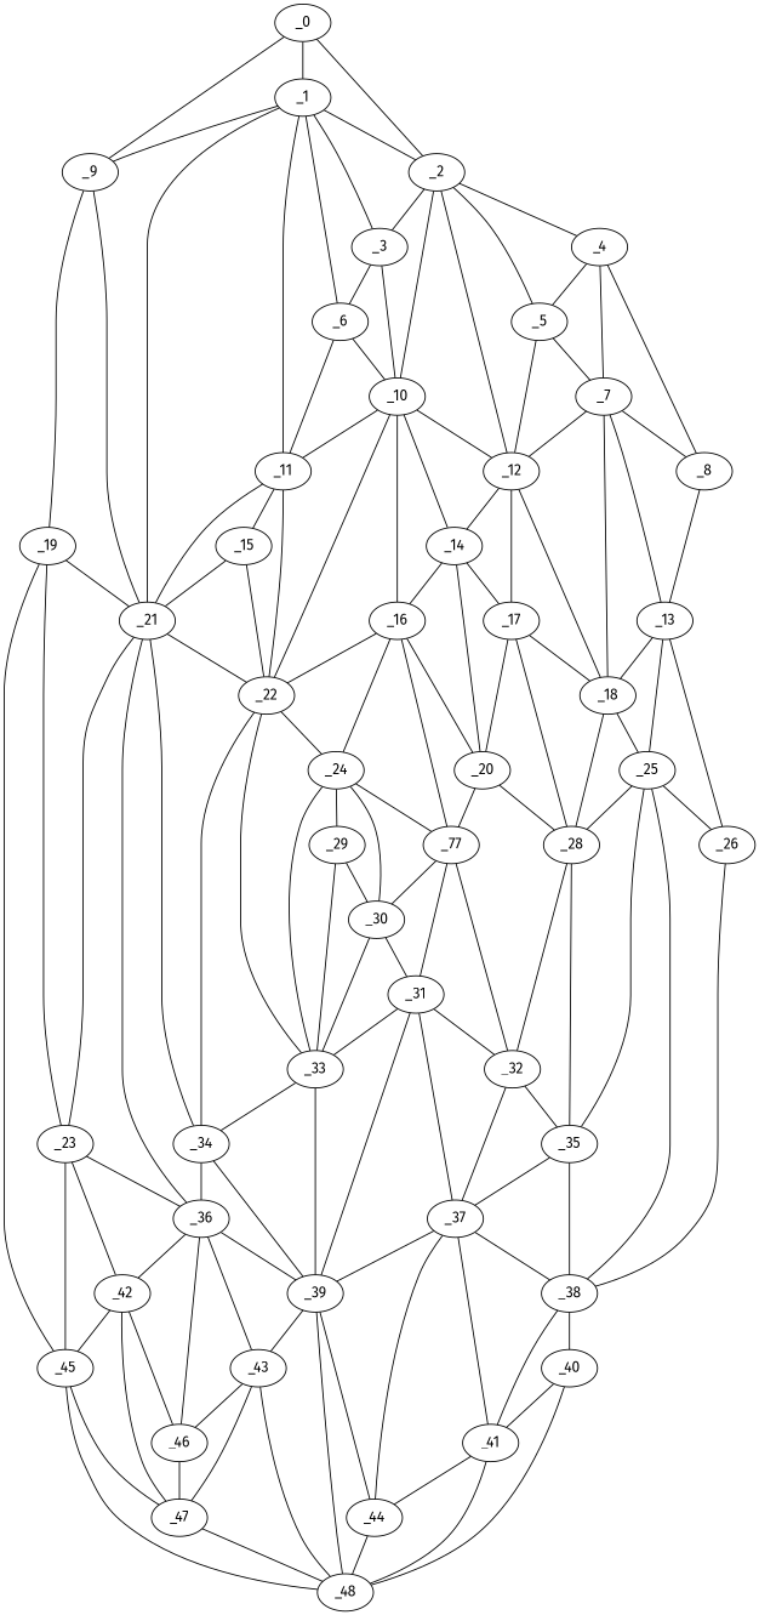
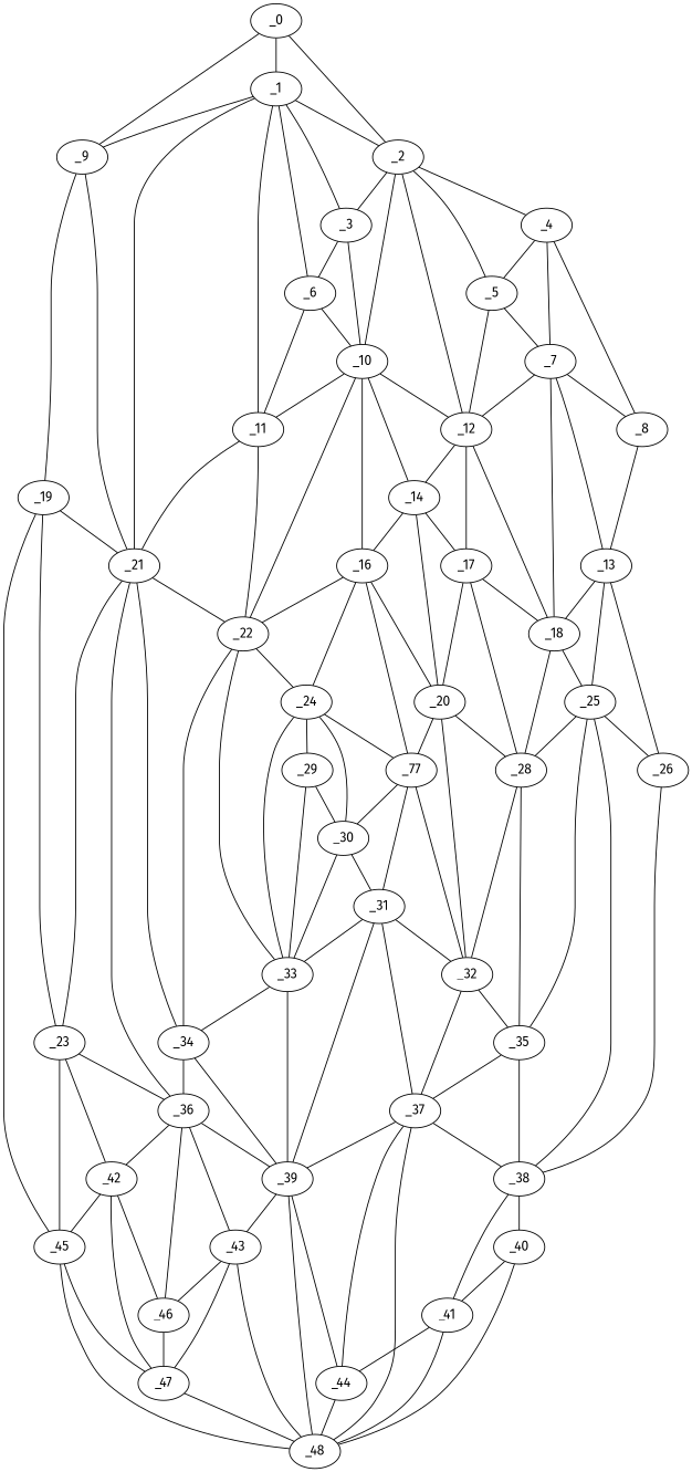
  graph {
    fontname="Fira Sans"
    node [fontname="Fira Sans" x=35 y=110]
    edge [fontname="Fira Sans" valence=2]
    _0 [x=9 y=15]
    _1 [x=12 y=24]
    _2 [x=14 y=92]
    _9 [x=31 y=5]
    _3 [x=17 y=73]
    _6 [x=28 y=58]
    _11 [y=53]
    _21 [x=52 y=39]
    _4 [x=22]
    _5 [x=24 y=101]
    _10 [x=32 y=71]
    _12 [y=96]
    _19 [x=48 y=5]
    _22 [x=52 y=58]
-   _15 [x=45 y=51]
    _23 [x=54 y=9]
    _34 [x=73 y=59]
    _36 [x=85 y=45]
    _7 [x=29]
    _8 [x=30 y=121]
    _14 [x=44 y=89]
    _16 [x=46 y=77]
    _18 [x=47 y=106]
    _17 [x=46 y=96]
    _45 [x=103 y=16]
    _24 [x=55 y=67]
    _33 [x=71 y=62]
    _42 [x=101 y=23]
    _39 [x=99 y=66]
    _43 [x=101 y=51]
    _46 [x=103 y=39]
    _13 [x=43 y=123]
    _20 [x=49 y=83]
    n34 [label=_77 x=57 y=80]
    _25 [x=55]
    _28 [x=60 y=101]
    _26 [x=56 y=123]
    _35 [x=74 y=96]
    _38 [x=91 y=116]
    _32 [x=67 y=89]
    _48 [x=119 y=72]
    _47 [x=110 y=44]
    _29 [x=62 y=71]
    _30 [x=62 y=75]
    _31 [x=65 y=84]
    _37 [x=87 y=97]
    _41 [x=100 y=101]
    _40 [x=99 y=114]
    _44 [x=102 y=88]
    _0 -- _1 [valence=1]
    _0 -- _2 [valence=1]
    _0 -- _9 [valence=1]
    _1 -- _2
    _1 -- _9
    _1 -- _3
    _1 -- _6
    _1 -- _11
    _1 -- _21
    _2 -- _3
    _2 -- _4 [valence=1]
    _2 -- _5
    _2 -- _10
    _2 -- _12
    _9 -- _21
    _9 -- _19 [valence=1]
    _3 -- _6
    _3 -- _10
    _6 -- _11 [valence=1]
    _6 -- _10 [valence=1]
    _11 -- _21
    _11 -- _22 [valence=1]
-   _11 -- _15
    _21 -- _22 [valence=1]
    _21 -- _23 [valence=1]
    _21 -- _34
    _21 -- _36
    _4 -- _5 [valence=1]
    _4 -- _7
    _4 -- _8 [valence=1]
    _5 -- _12 [valence=1]
    _5 -- _7
    _10 -- _11
    _10 -- _12
    _10 -- _22
    _10 -- _14 [valence=1]
    _10 -- _16
    _12 -- _14
    _12 -- _18
    _12 -- _17
    _19 -- _21
    _19 -- _23 [valence=1]
    _19 -- _45 [valence=1]
    _22 -- _34
    _22 -- _24 [valence=1]
    _22 -- _33 [valence=1]
-   _15 -- _21 [valence=1]
-   _15 -- _22
    _23 -- _36
    _23 -- _45
    _23 -- _42 [valence=1]
    _34 -- _36
    _34 -- _39 [valence=1]
    _36 -- _42 [valence=1]
    _36 -- _39
    _36 -- _43
    _36 -- _46
    _7 -- _12
    _7 -- _8
    _7 -- _18
    _7 -- _13
    _8 -- _13 [valence=1]
    _14 -- _16
    _14 -- _17 [valence=1]
    _14 -- _20 [valence=1]
    _16 -- _22
    _16 -- _24
    _16 -- _20
    _16 -- n34
    _18 -- _25 [valence=1]
    _18 -- _28
    _17 -- _18 [valence=1]
    _17 -- _20
    _17 -- _28 [valence=1]
    _45 -- _48 [valence=1]
    _45 -- _47
    _24 -- _33
    _24 -- n34 [valence=1]
    _24 -- _29
    _24 -- _30
    _33 -- _34
    _33 -- _39
    _42 -- _45
    _42 -- _46
    _42 -- _47 [valence=1]
    _39 -- _43
    _39 -- _48 [valence=1]
    _39 -- _44
    _43 -- _46
    _43 -- _48
    _43 -- _47 [valence=1]
    _46 -- _47
    _13 -- _18
    _13 -- _25
    _13 -- _26 [valence=1]
    _20 -- n34 [valence=1]
    _20 -- _28
+   _20 -- _32
    n34 -- _32
    n34 -- _30
    n34 -- _31
    _25 -- _28
    _25 -- _26
    _25 -- _35 [valence=1]
    _25 -- _38
    _28 -- _35
    _28 -- _32 [valence=1]
    _26 -- _38 [valence=1]
    _35 -- _38
    _35 -- _37 [valence=1]
    _38 -- _41
    _38 -- _40 [valence=1]
    _32 -- _35 [valence=1]
    _32 -- _37
    _47 -- _48 [valence=1]
    _29 -- _33 [valence=1]
    _29 -- _30
    _30 -- _33
    _30 -- _31 [valence=1]
    _31 -- _33 [valence=1]
    _31 -- _39
    _31 -- _32
    _31 -- _37
    _37 -- _39
    _37 -- _38 [valence=1]
-   _37 -- _41
+   _37 -- _48
    _37 -- _44 [valence=1]
    _41 -- _48 [valence=1]
    _41 -- _44
    _40 -- _48 [valence=1]
    _40 -- _41
    _44 -- _48 [valence=1]
  }
